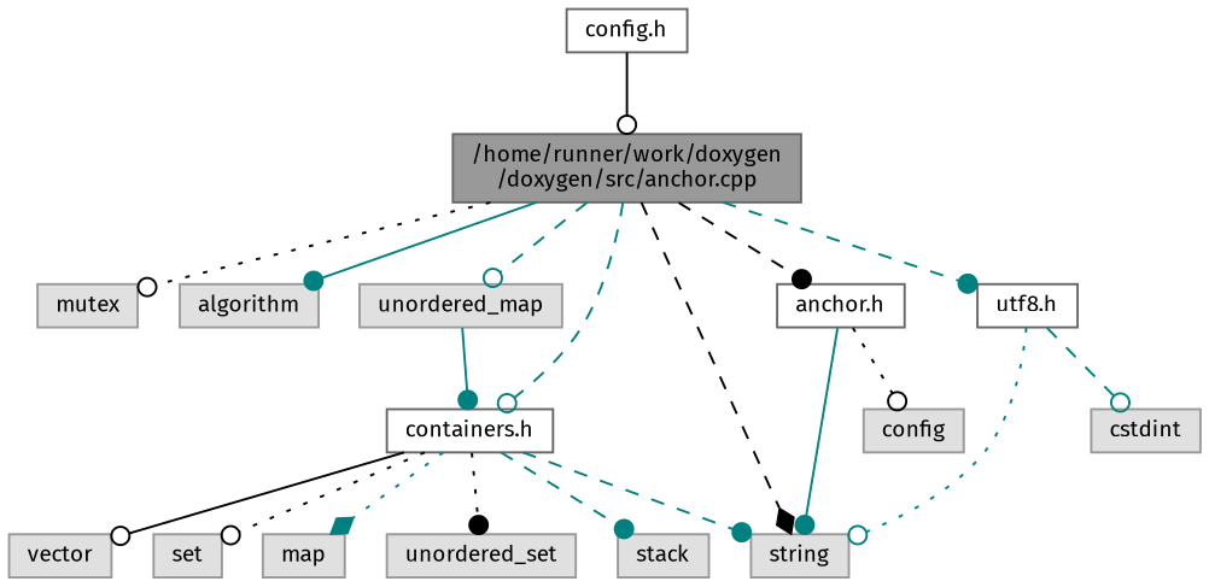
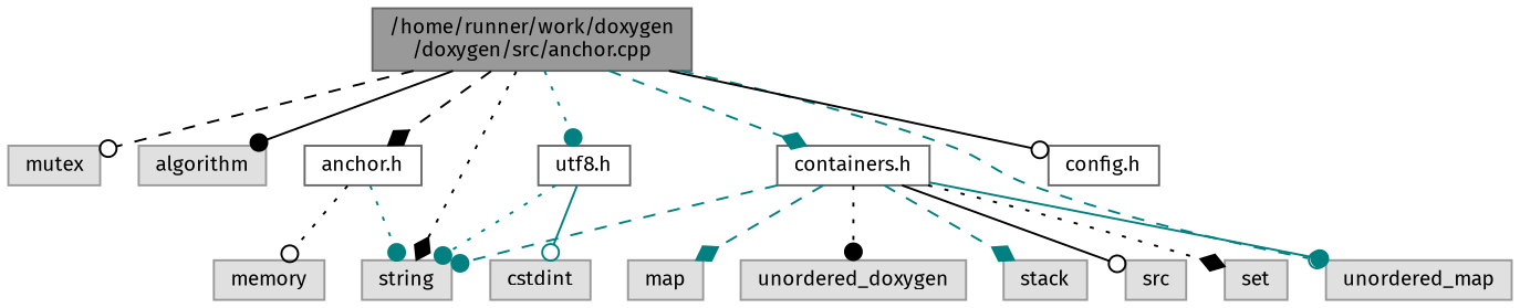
  digraph {
    fontname="Fira Sans"
    node [color=grey60 fillcolor="#E0E0E0" fontname="Fira Sans" fontsize=10 shape=box style=filled]
    edge [arrowhead=odot color=teal fontname="Fira Sans" fontsize=10 labelfontname=Helvetica labelfontsize=10 style=dashed]
    n1 [color=gray40 fillcolor=grey60 fontcolor=black height=0.2 label="/home/runner/work/doxygen\l/doxygen/src/anchor.cpp" width=0.4]
    n2 [height=0.2 label=mutex width=0.4]
    n3 [height=0.2 label=algorithm width=0.4]
    n4 [height=0.2 label=string width=0.4]
    n5 [height=0.2 label=unordered_map width=0.4]
    n6 [color=grey40 fillcolor=white height=0.2 label="anchor.h" width=0.4]
    n7 [color=grey40 fillcolor=white height=0.2 label="containers.h" width=0.4]
    n8 [color=grey40 fillcolor=white height=0.2 label="utf8.h" width=0.4]
    n9 [color=grey40 fillcolor=white height=0.2 label="config.h" width=0.4]
-   n10 [height=0.2 label=config width=0.4]
-   n11 [height=0.2 label=vector width=0.4]
+   n10 [height=0.2 label=memory width=0.4]
+   n11 [height=0.2 label=src width=0.4]
    n12 [height=0.2 label=set width=0.4]
    n13 [height=0.2 label=map width=0.4]
-   n14 [height=0.2 label=unordered_set width=0.4]
+   n14 [height=0.2 label=unordered_doxygen width=0.4]
    n15 [height=0.2 label=stack width=0.4]
    n16 [height=0.2 label=cstdint width=0.4]
-   n1 -> n2 [color=black style=dotted]
-   n1 -> n3 [arrowhead=dot style=solid]
-   n1 -> n4 [arrowhead=diamond color=black]
+   n1 -> n2 [color=black]
+   n1 -> n3 [arrowhead=dot color=black style=solid]
+   n1 -> n4 [arrowhead=diamond color=black style=dotted]
    n1 -> n5
-   n1 -> n6 [arrowhead=dot color=black]
-   n1 -> n7
-   n1 -> n8 [arrowhead=dot]
-   n9 -> n1 [color=black style=solid]
-   n6 -> n4 [arrowhead=dot style=solid]
+   n1 -> n6 [arrowhead=diamond color=black]
+   n1 -> n7 [arrowhead=diamond]
+   n1 -> n8 [arrowhead=dot style=dotted]
+   n1 -> n9 [color=black style=solid]
+   n6 -> n4 [arrowhead=dot style=dotted]
    n6 -> n10 [color=black style=dotted]
    n7 -> n4 [arrowhead=dot]
-   n5 -> n7 [arrowhead=dot style=solid]
+   n7 -> n5 [arrowhead=dot style=solid]
    n7 -> n11 [color=black style=solid]
-   n7 -> n12 [color=black style=dotted]
-   n7 -> n13 [arrowhead=diamond style=dotted]
+   n7 -> n12 [arrowhead=diamond color=black style=dotted]
+   n7 -> n13 [arrowhead=diamond]
    n7 -> n14 [arrowhead=dot color=black style=dotted]
-   n7 -> n15 [arrowhead=dot]
-   n8 -> n4 [style=dotted]
-   n8 -> n16
+   n7 -> n15 [arrowhead=diamond]
+   n8 -> n4 [arrowhead=dot style=dotted]
+   n8 -> n16 [style=solid]
  }
